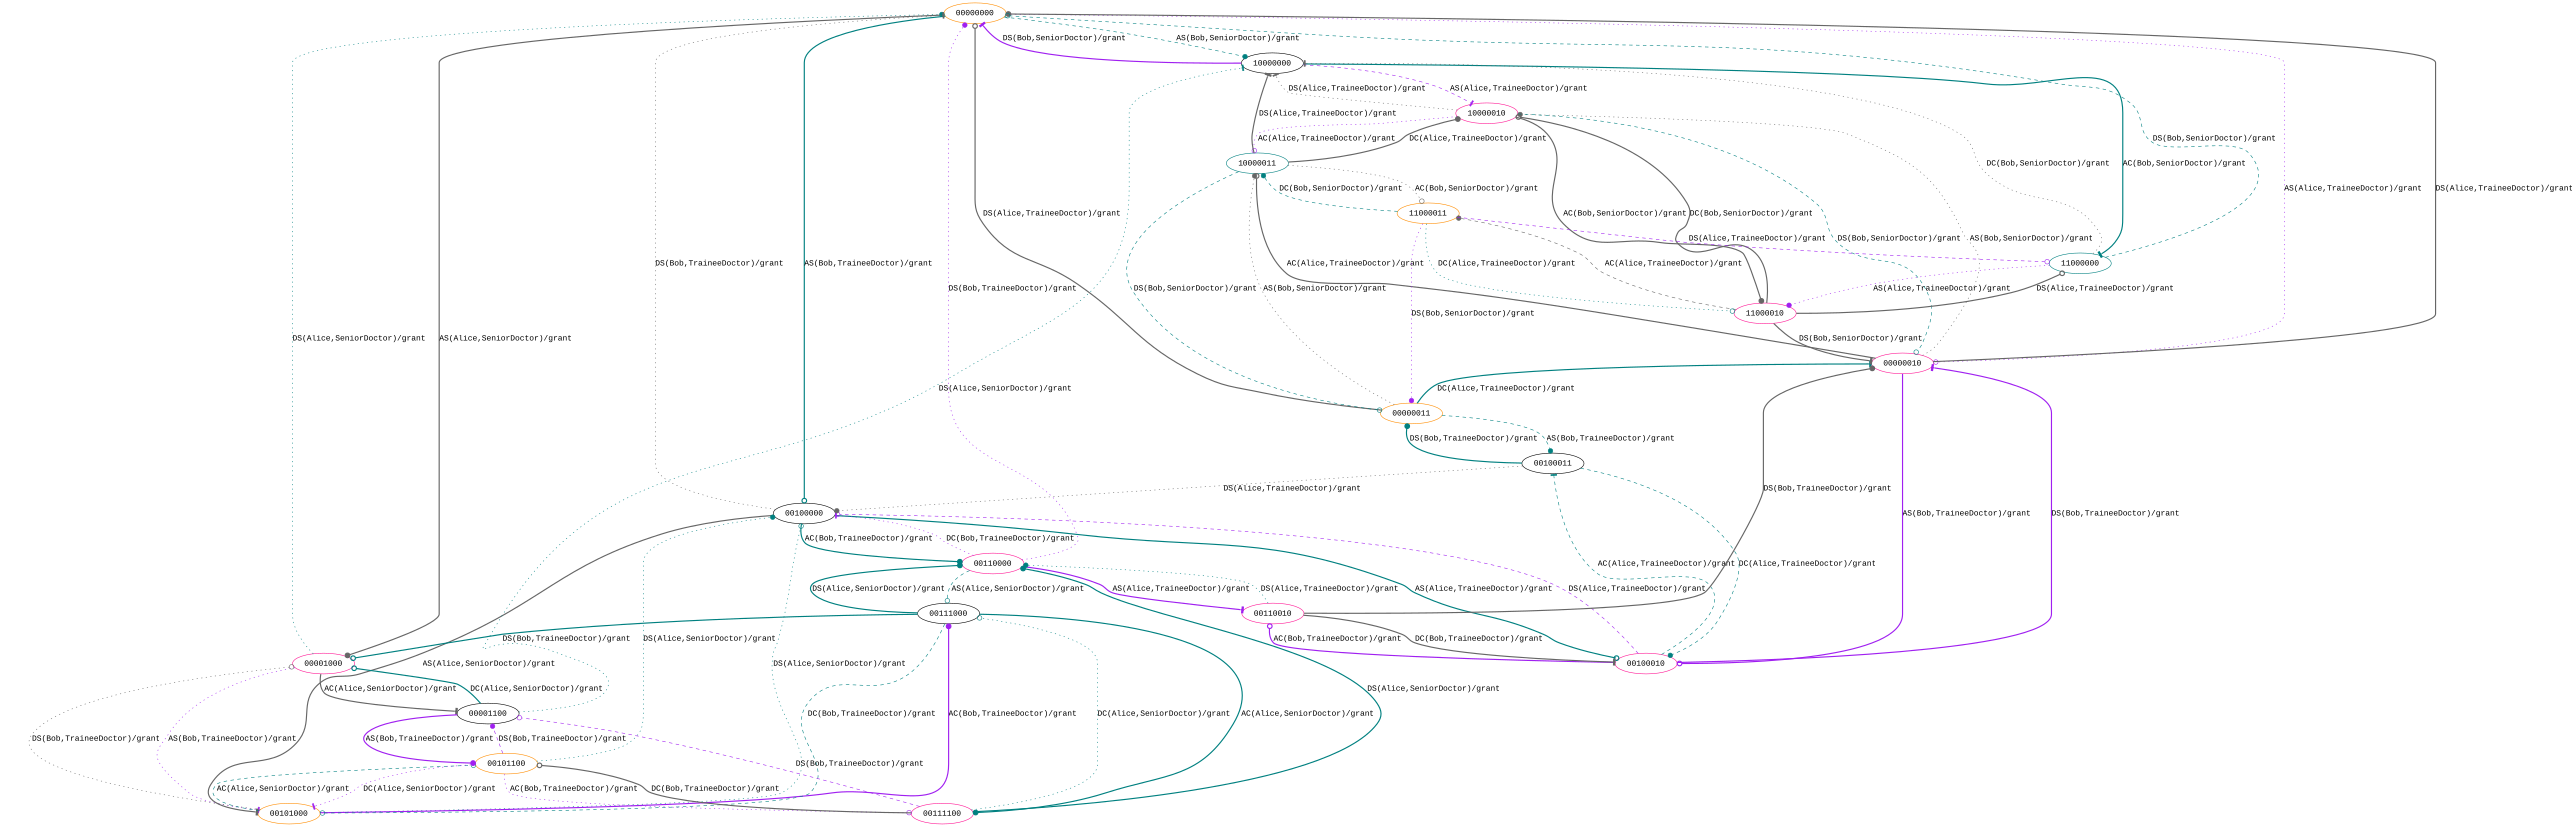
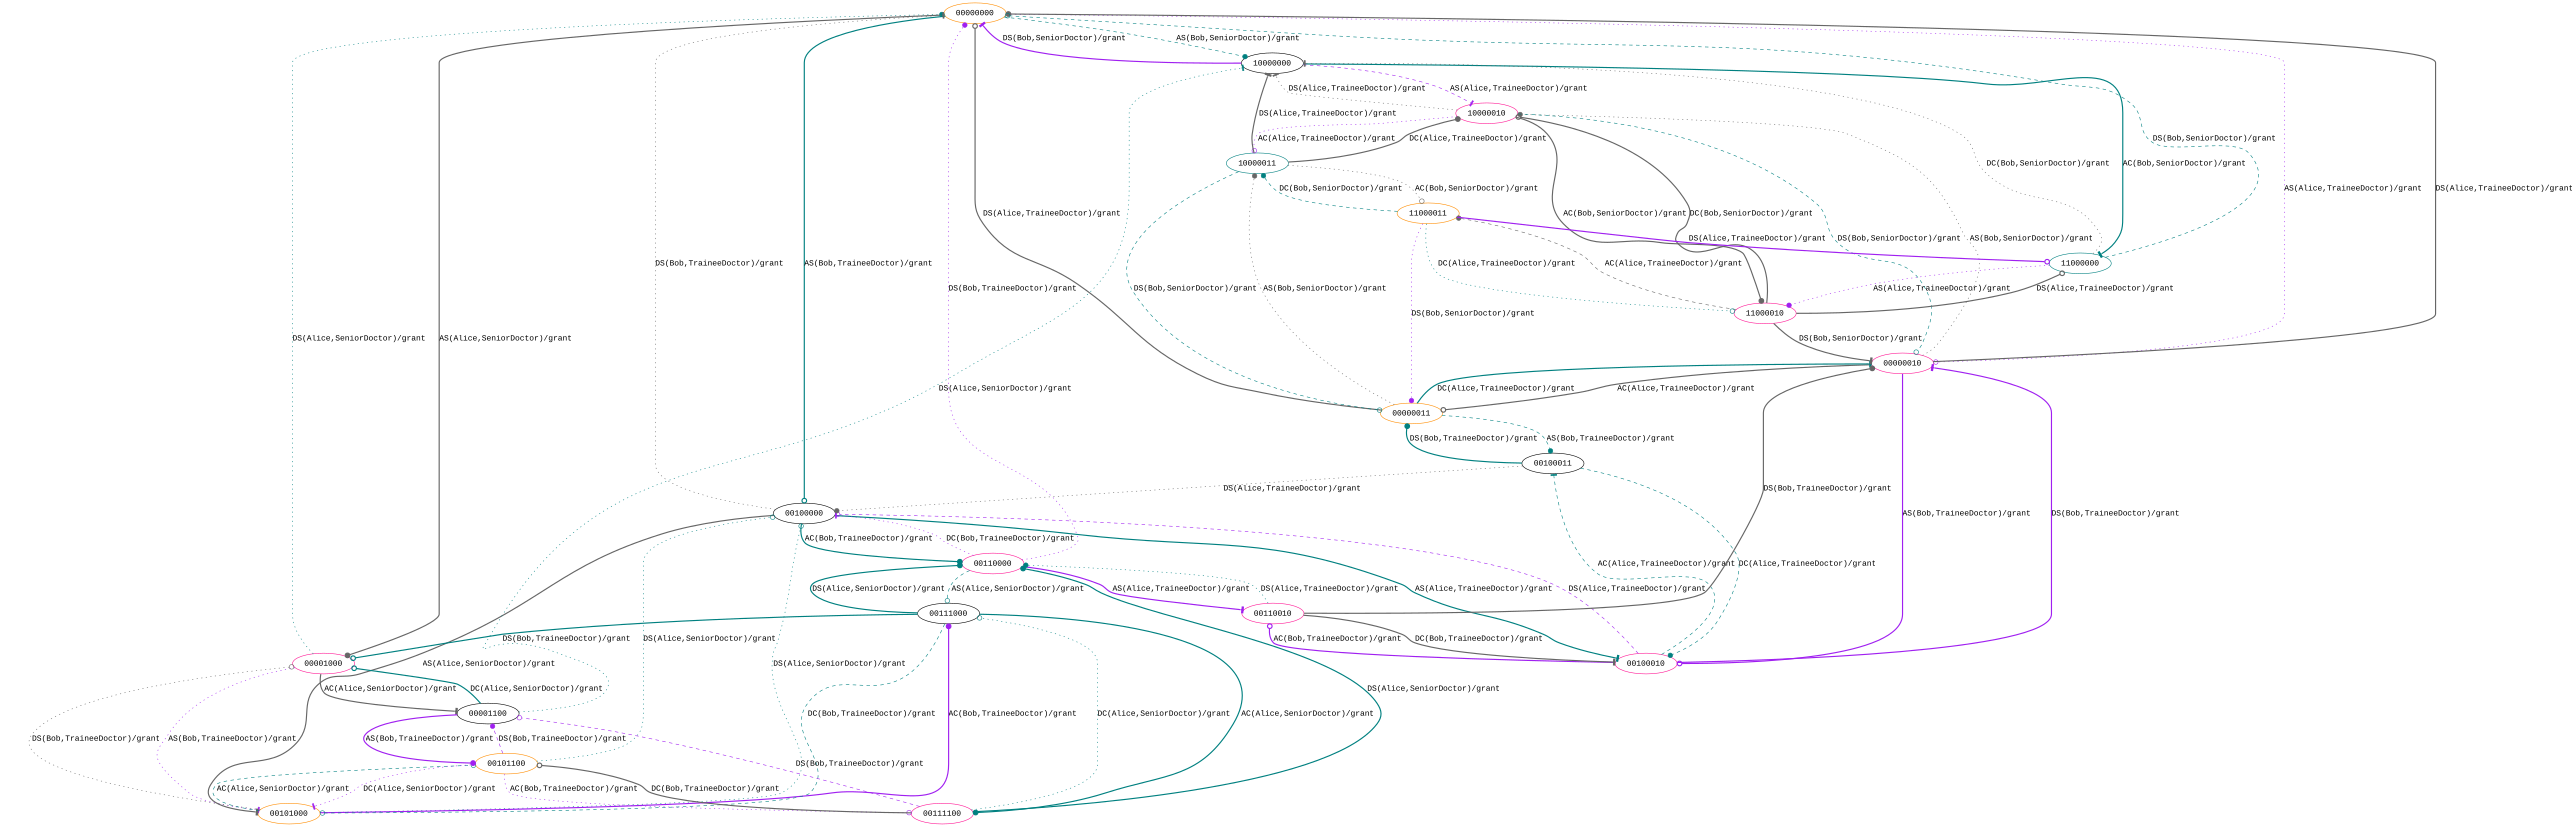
  digraph {
    fontname="Liberation Mono"
    node [color=deeppink fontname="Liberation Mono"]
    edge [arrowhead=dot color=teal fontname="Liberation Mono" style=bold]
    00000000 [color=darkorange]
    10000000 [color=black]
    00001000
    00100000 [color=black]
    00000010
    11000000 [color=teal]
    10000010
    00101000 [color=darkorange]
    00001100 [color=black]
    00100010
    00110000
    00000011 [color=darkorange]
    11000010
    10000011 [color=teal]
    00101100 [color=darkorange]
    00111000 [color=black]
    00110010
    00100011 [color=black]
    11000011 [color=darkorange]
    00111100
    00000000 -> 10000000 [label="AS(Bob,SeniorDoctor)/grant" style=dashed]
    00000000 -> 00001000 [color=gray40 label="AS(Alice,SeniorDoctor)/grant"]
    00000000 -> 00100000 [arrowhead=odot label="AS(Bob,TraineeDoctor)/grant"]
    00000000 -> 00000010 [arrowhead=odot color=purple label="AS(Alice,TraineeDoctor)/grant" style=dotted]
    10000000 -> 00000000 [arrowhead=tee color=purple label="DS(Bob,SeniorDoctor)/grant"]
    10000000 -> 11000000 [arrowhead=tee label="AC(Bob,SeniorDoctor)/grant"]
    10000000 -> 10000010 [arrowhead=tee color=purple label="AS(Alice,TraineeDoctor)/grant" style=dashed]
    00001000 -> 00000000 [label="DS(Alice,SeniorDoctor)/grant" style=dotted]
    00001000 -> 00101000 [arrowhead=tee color=purple label="AS(Bob,TraineeDoctor)/grant" style=dotted]
    00001000 -> 00001100 [arrowhead=tee color=gray40 label="AC(Alice,SeniorDoctor)/grant"]
    00100000 -> 00000000 [arrowhead=tee color=gray40 label="DS(Bob,TraineeDoctor)/grant" style=dotted]
    00100000 -> 00101000 [arrowhead=tee color=gray40 label="AS(Alice,SeniorDoctor)/grant"]
-   00100000 -> 00100010 [arrowhead=odot label="AS(Alice,TraineeDoctor)/grant"]
+   00100000 -> 00100010 [arrowhead=tee label="AS(Alice,TraineeDoctor)/grant"]
    00100000 -> 00110000 [label="AC(Bob,TraineeDoctor)/grant"]
    00000010 -> 00000000 [color=gray40 label="DS(Alice,TraineeDoctor)/grant"]
    00000010 -> 10000010 [color=gray40 label="AS(Bob,SeniorDoctor)/grant" style=dotted]
    00000010 -> 00100010 [arrowhead=odot color=purple label="AS(Bob,TraineeDoctor)/grant"]
-   00000010 -> 10000011 [arrowhead=odot color=gray40 label="AC(Alice,TraineeDoctor)/grant"]
+   00000010 -> 00000011 [arrowhead=odot color=gray40 label="AC(Alice,TraineeDoctor)/grant"]
    11000000 -> 00000000 [arrowhead=odot label="DS(Bob,SeniorDoctor)/grant" style=dashed]
    11000000 -> 10000000 [arrowhead=tee color=gray40 label="DC(Bob,SeniorDoctor)/grant" style=dotted]
    11000000 -> 11000010 [color=purple label="AS(Alice,TraineeDoctor)/grant" style=dotted]
    10000010 -> 10000000 [arrowhead=tee color=gray40 label="DS(Alice,TraineeDoctor)/grant" style=dotted]
    10000010 -> 00000010 [arrowhead=odot label="DS(Bob,SeniorDoctor)/grant" style=dashed]
    10000010 -> 11000010 [color=gray40 label="AC(Bob,SeniorDoctor)/grant"]
    10000010 -> 10000011 [arrowhead=odot color=purple label="AC(Alice,TraineeDoctor)/grant" style=dotted]
    00101000 -> 00001000 [arrowhead=odot color=gray40 label="DS(Bob,TraineeDoctor)/grant" style=dotted]
    00101000 -> 00100000 [arrowhead=odot label="DS(Alice,SeniorDoctor)/grant" style=dotted]
    00101000 -> 00101100 [arrowhead=odot label="AC(Alice,SeniorDoctor)/grant" style=dashed]
    00101000 -> 00111000 [color=purple label="AC(Bob,TraineeDoctor)/grant"]
    00001100 -> 10000000 [arrowhead=tee label="DS(Alice,SeniorDoctor)/grant" style=dotted]
    00001100 -> 00001000 [arrowhead=odot label="DC(Alice,SeniorDoctor)/grant"]
    00001100 -> 00101100 [color=purple label="AS(Bob,TraineeDoctor)/grant"]
    00100010 -> 00100000 [arrowhead=odot color=purple label="DS(Alice,TraineeDoctor)/grant" style=dashed]
    00100010 -> 00000010 [arrowhead=tee color=purple label="DS(Bob,TraineeDoctor)/grant"]
    00100010 -> 00110010 [arrowhead=odot color=purple label="AC(Bob,TraineeDoctor)/grant"]
    00100010 -> 00100011 [arrowhead=tee label="AC(Alice,TraineeDoctor)/grant" style=dashed]
    00110000 -> 00000000 [color=purple label="DS(Bob,TraineeDoctor)/grant" style=dotted]
    00110000 -> 00100000 [arrowhead=tee color=purple label="DC(Bob,TraineeDoctor)/grant" style=dotted]
    00110000 -> 00111000 [arrowhead=odot label="AS(Alice,SeniorDoctor)/grant" style=dashed]
    00110000 -> 00110010 [arrowhead=tee color=purple label="AS(Alice,TraineeDoctor)/grant"]
    00000011 -> 00000000 [arrowhead=odot color=gray40 label="DS(Alice,TraineeDoctor)/grant"]
    00000011 -> 00000010 [arrowhead=tee label="DC(Alice,TraineeDoctor)/grant"]
    00000011 -> 10000011 [color=gray40 label="AS(Bob,SeniorDoctor)/grant" style=dotted]
    00000011 -> 00100011 [label="AS(Bob,TraineeDoctor)/grant" style=dashed]
    11000010 -> 00000010 [arrowhead=tee color=gray40 label="DS(Bob,SeniorDoctor)/grant"]
    11000010 -> 11000000 [arrowhead=odot color=gray40 label="DS(Alice,TraineeDoctor)/grant"]
    11000010 -> 10000010 [arrowhead=odot color=gray40 label="DC(Bob,SeniorDoctor)/grant"]
    11000010 -> 11000011 [color=gray40 label="AC(Alice,TraineeDoctor)/grant" style=dashed]
    10000011 -> 10000000 [arrowhead=tee color=gray40 label="DS(Alice,TraineeDoctor)/grant"]
    10000011 -> 10000010 [color=gray40 label="DC(Alice,TraineeDoctor)/grant"]
    10000011 -> 00000011 [arrowhead=odot label="DS(Bob,SeniorDoctor)/grant" style=dashed]
    10000011 -> 11000011 [arrowhead=odot color=gray40 label="AC(Bob,SeniorDoctor)/grant" style=dotted]
-   00101100 -> 00100000 [label="DS(Alice,SeniorDoctor)/grant" style=dotted]
+   00101100 -> 00100000 [arrowhead=odot label="DS(Alice,SeniorDoctor)/grant" style=dotted]
    00101100 -> 00101000 [arrowhead=tee color=purple label="DC(Alice,SeniorDoctor)/grant" style=dotted]
    00101100 -> 00001100 [color=purple label="DS(Bob,TraineeDoctor)/grant" style=dashed]
    00101100 -> 00111100 [arrowhead=odot color=purple label="AC(Bob,TraineeDoctor)/grant" style=dotted]
    00111000 -> 00001000 [arrowhead=odot label="DS(Bob,TraineeDoctor)/grant"]
    00111000 -> 00101000 [arrowhead=odot label="DC(Bob,TraineeDoctor)/grant" style=dashed]
    00111000 -> 00110000 [label="DS(Alice,SeniorDoctor)/grant"]
    00111000 -> 00111100 [label="AC(Alice,SeniorDoctor)/grant"]
    00110010 -> 00000010 [color=gray40 label="DS(Bob,TraineeDoctor)/grant"]
    00110010 -> 00100010 [arrowhead=tee color=gray40 label="DC(Bob,TraineeDoctor)/grant"]
    00110010 -> 00110000 [label="DS(Alice,TraineeDoctor)/grant" style=dotted]
    00100011 -> 00100000 [color=gray40 label="DS(Alice,TraineeDoctor)/grant" style=dotted]
    00100011 -> 00100010 [label="DC(Alice,TraineeDoctor)/grant" style=dashed]
    00100011 -> 00000011 [label="DS(Bob,TraineeDoctor)/grant"]
-   11000011 -> 11000000 [arrowhead=odot color=purple label="DS(Alice,TraineeDoctor)/grant" style=dashed]
+   11000011 -> 11000000 [arrowhead=odot color=purple label="DS(Alice,TraineeDoctor)/grant"]
    11000011 -> 00000011 [color=purple label="DS(Bob,SeniorDoctor)/grant" style=dotted]
    11000011 -> 11000010 [arrowhead=odot label="DC(Alice,TraineeDoctor)/grant" style=dotted]
    11000011 -> 10000011 [label="DC(Bob,SeniorDoctor)/grant" style=dashed]
    00111100 -> 00001100 [arrowhead=odot color=purple label="DS(Bob,TraineeDoctor)/grant" style=dashed]
    00111100 -> 00110000 [label="DS(Alice,SeniorDoctor)/grant"]
    00111100 -> 00101100 [arrowhead=odot color=gray40 label="DC(Bob,TraineeDoctor)/grant"]
    00111100 -> 00111000 [arrowhead=odot label="DC(Alice,SeniorDoctor)/grant" style=dotted]
  }
